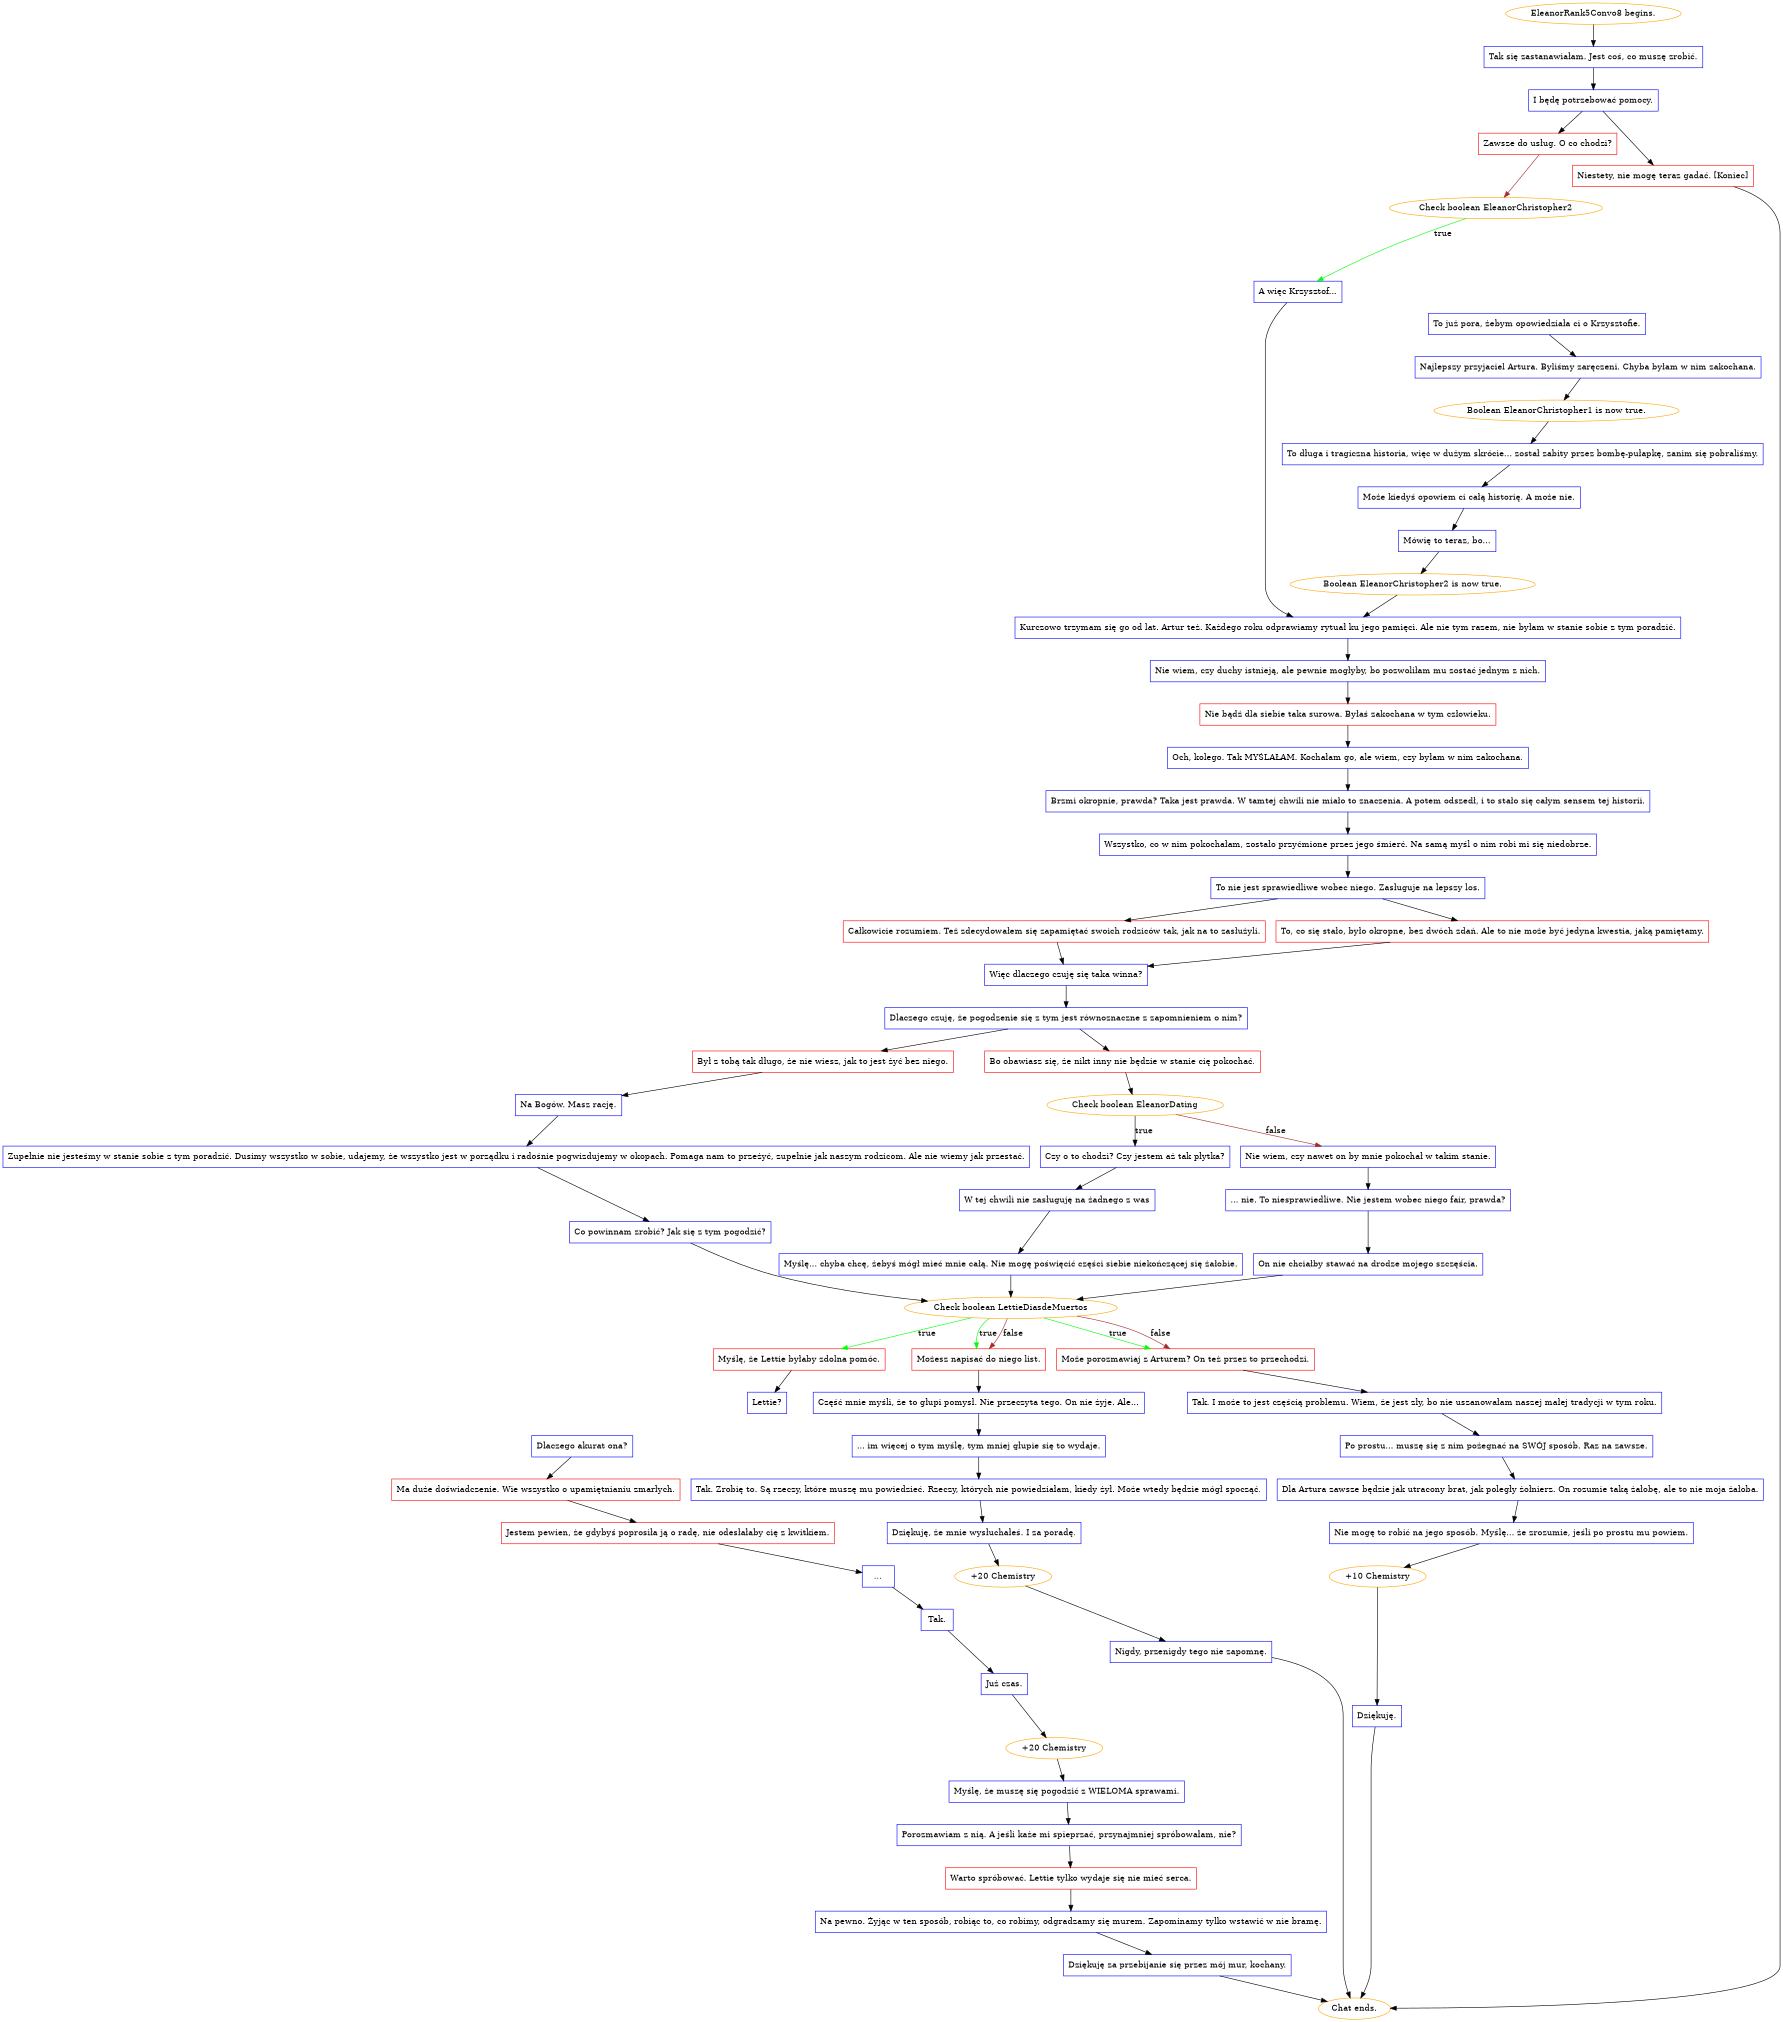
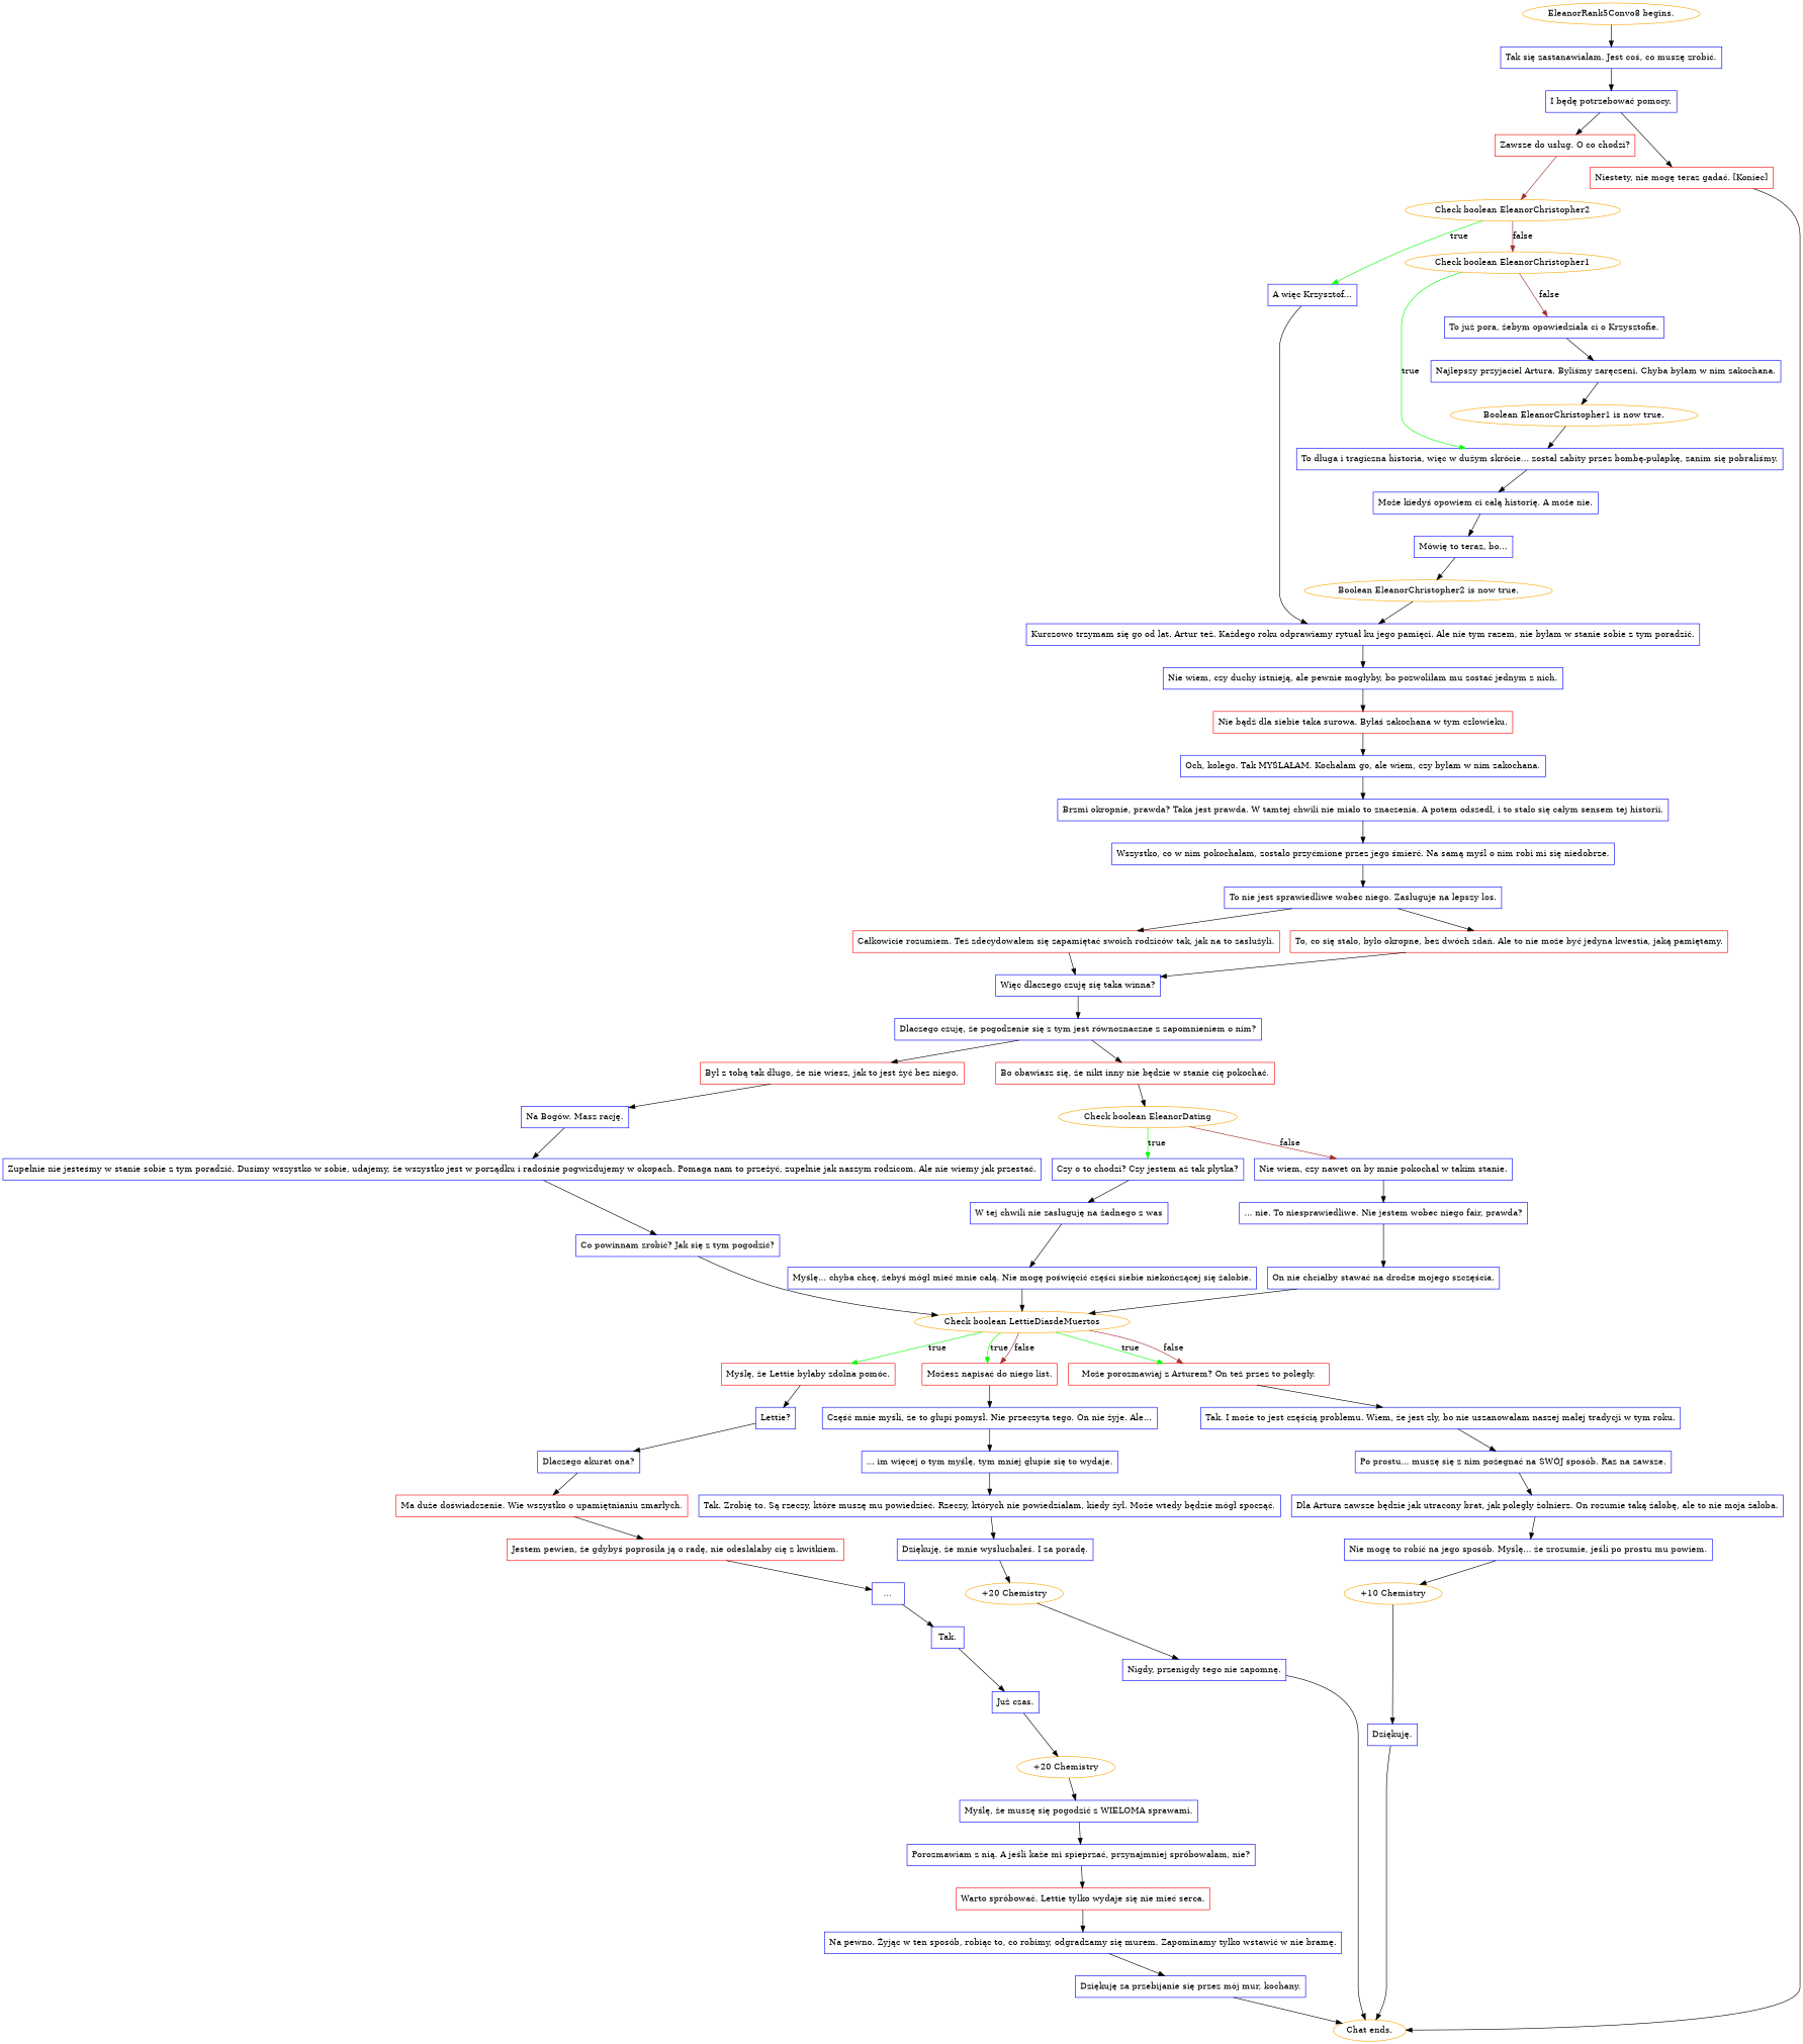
  digraph {
    node [color=blue shape=box]
    "EleanorRank5Convo8 begins." [color=orange shape=""]
    n2 [label="Tak się zastanawiałam. Jest coś, co muszę zrobić."]
    n3 [label="I będę potrzebować pomocy."]
    n4 [color=red label="Zawsze do usług. O co chodzi?"]
    n5 [color=red label="Niestety, nie mogę teraz gadać. [Koniec]"]
    n6 [color=orange label="Check boolean EleanorChristopher2" shape=""]
    "Chat ends." [color=orange shape=""]
    n8 [label="A więc Krzysztof..."]
+   n9 [color=orange label="Check boolean EleanorChristopher1" shape=""]
    n10 [label="Kurczowo trzymam się go od lat. Artur też. Każdego roku odprawiamy rytuał ku jego pamięci. Ale nie tym razem, nie byłam w stanie sobie z tym poradzić."]
    n11 [label="To długa i tragiczna historia, więc w dużym skrócie... został zabity przez bombę-pułapkę, zanim się pobraliśmy."]
    n12 [label="To już pora, żebym opowiedziała ci o Krzysztofie."]
    n13 [label="Nie wiem, czy duchy istnieją, ale pewnie mogłyby, bo pozwoliłam mu zostać jednym z nich."]
    n14 [label="Może kiedyś opowiem ci całą historię. A może nie."]
    n15 [label="Najlepszy przyjaciel Artura. Byliśmy zaręczeni. Chyba byłam w nim zakochana."]
    n16 [color=red label="Nie bądź dla siebie taka surowa. Byłaś zakochana w tym człowieku."]
    n17 [label="Mówię to teraz, bo..."]
    n18 [color=orange label="Boolean EleanorChristopher1 is now true." shape=""]
    n19 [label="Och, kolego. Tak MYŚLAŁAM. Kochałam go, ale wiem, czy byłam w nim zakochana."]
    n20 [color=orange label="Boolean EleanorChristopher2 is now true." shape=""]
    n21 [label="Brzmi okropnie, prawda? Taka jest prawda. W tamtej chwili nie miało to znaczenia. A potem odszedł, i to stało się całym sensem tej historii."]
    n22 [label="Wszystko, co w nim pokochałam, zostało przyćmione przez jego śmierć. Na samą myśl o nim robi mi się niedobrze."]
    n23 [label="To nie jest sprawiedliwe wobec niego. Zasługuje na lepszy los."]
    n24 [color=red label="Całkowicie rozumiem. Też zdecydowałem się zapamiętać swoich rodziców tak, jak na to zasłużyli."]
    n25 [color=red label="To, co się stało, było okropne, bez dwóch zdań. Ale to nie może być jedyna kwestia, jaką pamiętamy."]
    n26 [label="Więc dlaczego czuję się taka winna?"]
    n27 [label="Dlaczego czuję, że pogodzenie się z tym jest równoznaczne z zapomnieniem o nim?"]
    n28 [color=red label="Był z tobą tak długo, że nie wiesz, jak to jest żyć bez niego."]
    n29 [color=red label="Bo obawiasz się, że nikt inny nie będzie w stanie cię pokochać."]
    n30 [label="Na Bogów. Masz rację."]
    n31 [color=orange label="Check boolean EleanorDating" shape=""]
    n32 [label="Zupełnie nie jesteśmy w stanie sobie z tym poradzić. Dusimy wszystko w sobie, udajemy, że wszystko jest w porządku i radośnie pogwizdujemy w okopach. Pomaga nam to przeżyć, zupełnie jak naszym rodzicom. Ale nie wiemy jak przestać."]
    n33 [label="Czy o to chodzi? Czy jestem aż tak płytka?"]
    n34 [label="Nie wiem, czy nawet on by mnie pokochał w takim stanie."]
    n35 [label="Co powinnam zrobić? Jak się z tym pogodzić?"]
    n36 [label="W tej chwili nie zasługuję na żadnego z was"]
    n37 [label="... nie. To niesprawiedliwe. Nie jestem wobec niego fair, prawda?"]
    n38 [color=orange label="Check boolean LettieDiasdeMuertos" shape=""]
    n39 [label="Myślę... chyba chcę, żebyś mógł mieć mnie całą. Nie mogę poświęcić części siebie niekończącej się żałobie."]
    n40 [label="On nie chciałby stawać na drodze mojego szczęścia."]
    n41 [color=red label="Myślę, że Lettie byłaby zdolna pomóc."]
    n42 [color=red label="Możesz napisać do niego list."]
-   n43 [color=red label="Może porozmawiaj z Arturem? On też przez to przechodzi."]
+   n43 [color=red label="Może porozmawiaj z Arturem? On też przez to poległy."]
    n44 [label="Lettie?"]
    n45 [label="Część mnie myśli, że to głupi pomysł. Nie przeczyta tego. On nie żyje. Ale..."]
    n46 [label="Tak. I może to jest częścią problemu. Wiem, że jest zły, bo nie uszanowałam naszej małej tradycji w tym roku."]
    n47 [label="Dlaczego akurat ona?"]
    n48 [label="... im więcej o tym myślę, tym mniej głupie się to wydaje."]
    n49 [label="Po prostu... muszę się z nim pożegnać na SWÓJ sposób. Raz na zawsze."]
    n50 [color=red label="Ma duże doświadczenie. Wie wszystko o upamiętnianiu zmarłych."]
    n51 [label="Tak. Zrobię to. Są rzeczy, które muszę mu powiedzieć. Rzeczy, których nie powiedziałam, kiedy żył. Może wtedy będzie mógł spocząć."]
    n52 [label="Dla Artura zawsze będzie jak utracony brat, jak poległy żołnierz. On rozumie taką żałobę, ale to nie moja żałoba."]
    n53 [color=red label="Jestem pewien, że gdybyś poprosiła ją o radę, nie odesłałaby cię z kwitkiem."]
    n54 [label="Dziękuję, że mnie wysłuchałeś. I za poradę."]
    n55 [label="Nie mogę to robić na jego sposób. Myślę... że zrozumie, jeśli po prostu mu powiem."]
    n56 [label="…"]
    n57 [color=orange label="+20 Chemistry" shape=""]
    n58 [color=orange label="+10 Chemistry" shape=""]
    n59 [label="Tak."]
    n60 [label="Nigdy, przenigdy tego nie zapomnę."]
    n61 [label="Dziękuję."]
    n62 [label="Już czas."]
    n63 [color=orange label="+20 Chemistry" shape=""]
    n64 [label="Myślę, że muszę się pogodzić z WIELOMA sprawami."]
    n65 [label="Porozmawiam z nią. A jeśli każe mi spieprzać, przynajmniej spróbowałam, nie?"]
    n66 [color=red label="Warto spróbować. Lettie tylko wydaje się nie mieć serca."]
    n67 [label="Na pewno. Żyjąc w ten sposób, robiąc to, co robimy, odgradzamy się murem. Zapominamy tylko wstawić w nie bramę."]
    n68 [label="Dziękuję za przebijanie się przez mój mur, kochany."]
    "EleanorRank5Convo8 begins." -> n2
    n2 -> n3
    n3 -> n4
    n3 -> n5
    n4 -> n6 [color=brown]
    n5 -> "Chat ends."
    n6 -> n8 [color=green label=true]
+   n6 -> n9 [color=brown label=false]
    n8 -> n10
+   n9 -> n11 [color=green label=true]
+   n9 -> n12 [color=brown label=false]
    n10 -> n13
    n11 -> n14
    n12 -> n15
    n13 -> n16
    n14 -> n17
    n15 -> n18
    n16 -> n19
    n17 -> n20
    n18 -> n11
    n19 -> n21
    n20 -> n10
    n21 -> n22
    n22 -> n23
    n23 -> n24
    n23 -> n25
    n24 -> n26
    n25 -> n26
    n26 -> n27
    n27 -> n28
    n27 -> n29
    n28 -> n30
    n29 -> n31
    n30 -> n32
-   n31 -> n33 [color=black label=true]
+   n31 -> n33 [color=green label=true]
    n31 -> n34 [color=brown label=false]
    n32 -> n35
    n33 -> n36
    n34 -> n37
    n35 -> n38
    n36 -> n39
    n37 -> n40
    n38 -> n41 [color=green label=true]
    n38 -> n42 [color=green label=true]
    n38 -> n42 [color=brown label=false]
    n38 -> n43 [color=green label=true]
    n38 -> n43 [color=brown label=false]
    n39 -> n38
    n40 -> n38
    n41 -> n44
    n42 -> n45
    n43 -> n46
+   n44 -> n47
    n45 -> n48
    n46 -> n49
    n47 -> n50
    n48 -> n51
    n49 -> n52
    n50 -> n53
    n51 -> n54
    n52 -> n55
    n53 -> n56
    n54 -> n57
    n55 -> n58
    n56 -> n59
    n57 -> n60
    n58 -> n61
    n59 -> n62
    n60 -> "Chat ends."
    n61 -> "Chat ends."
    n62 -> n63
    n63 -> n64
    n64 -> n65
    n65 -> n66
    n66 -> n67
    n67 -> n68
    n68 -> "Chat ends."
  }
